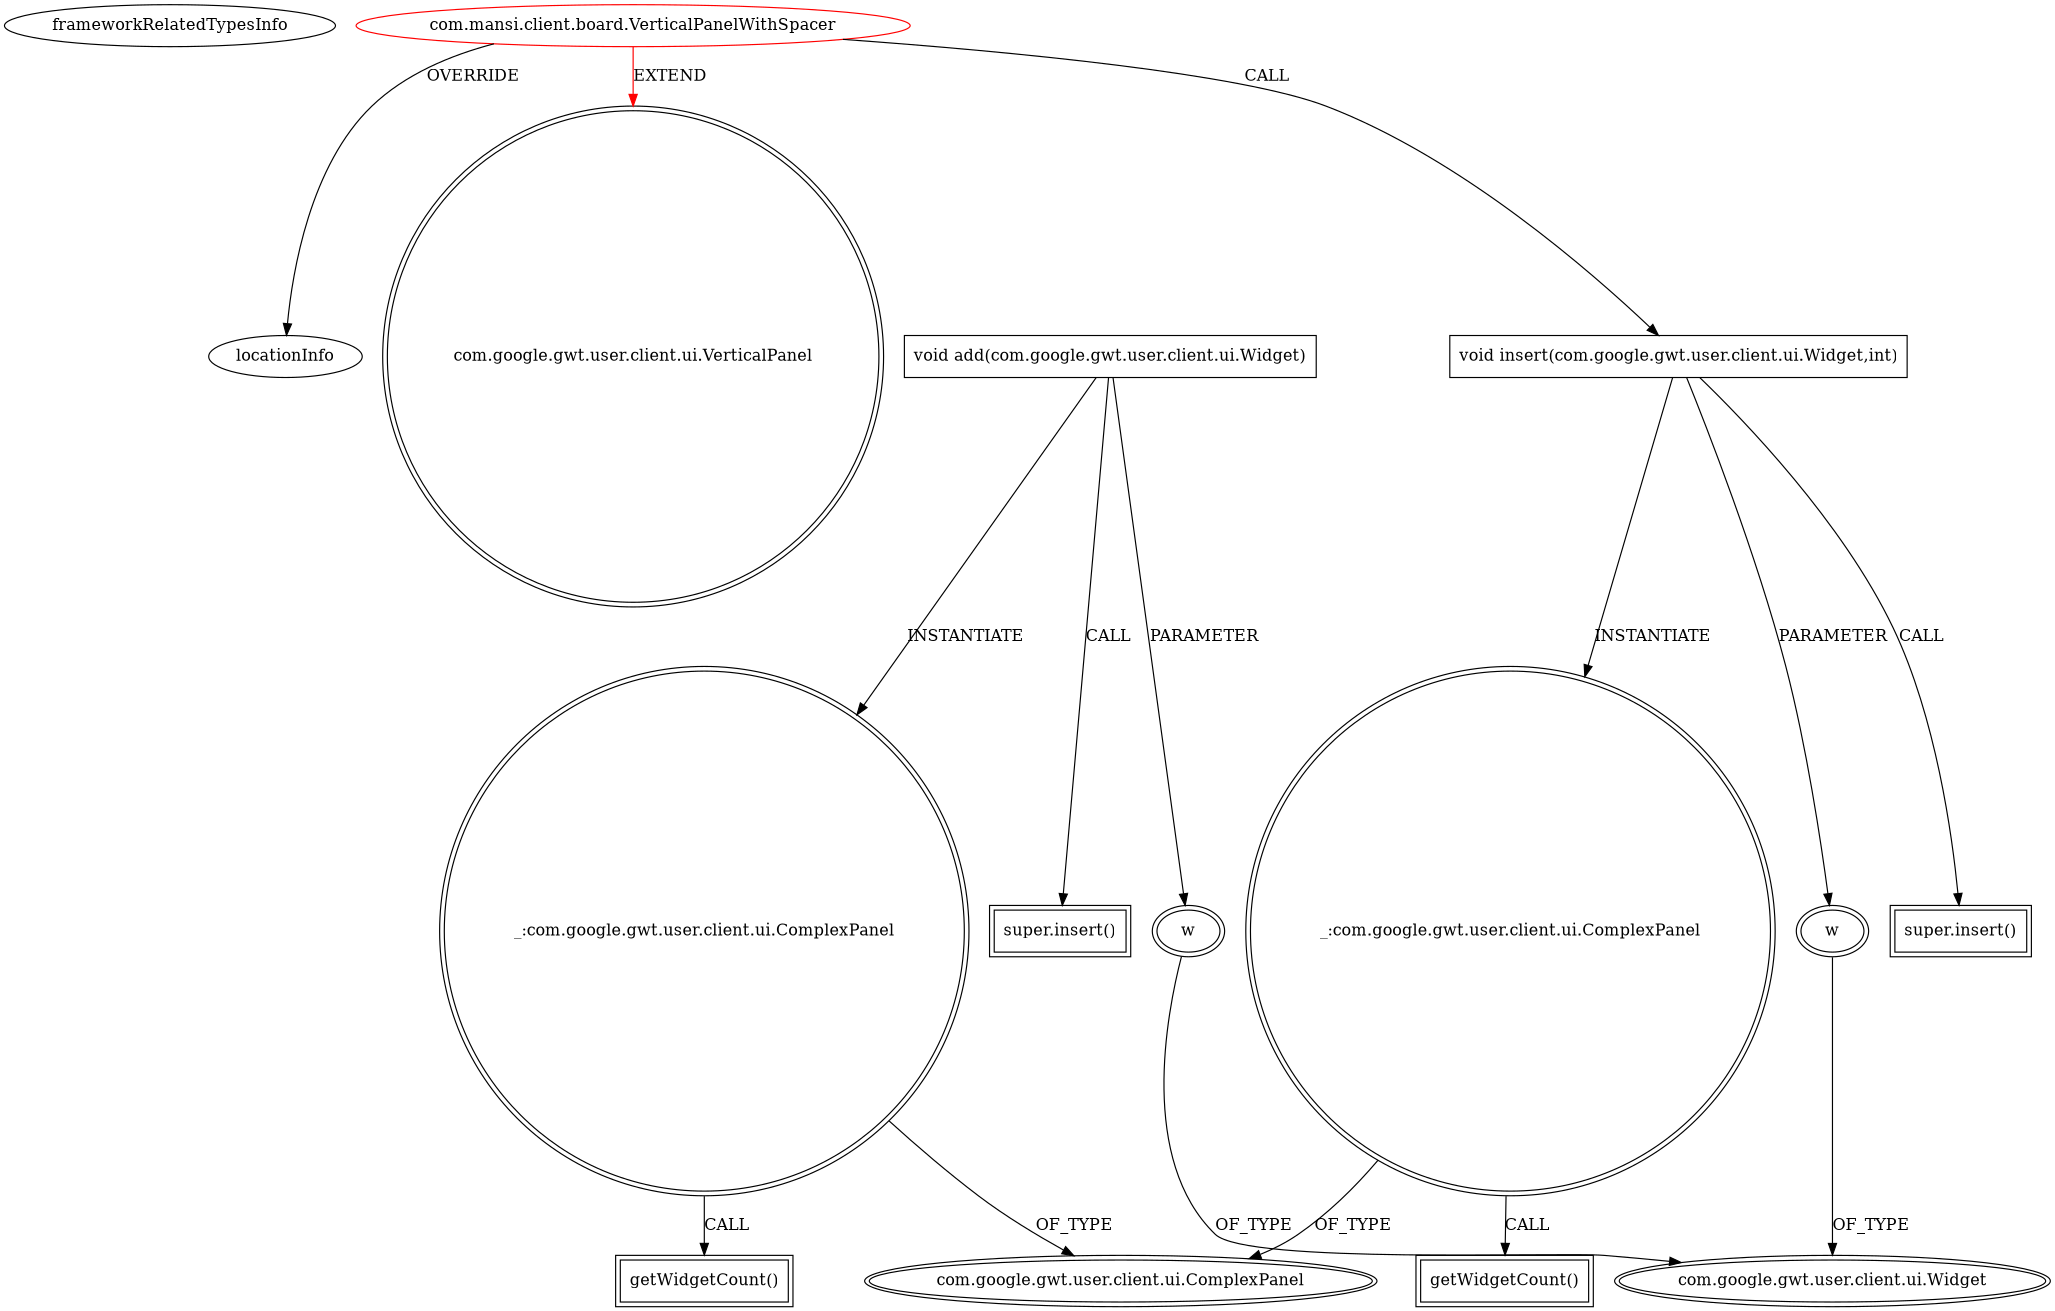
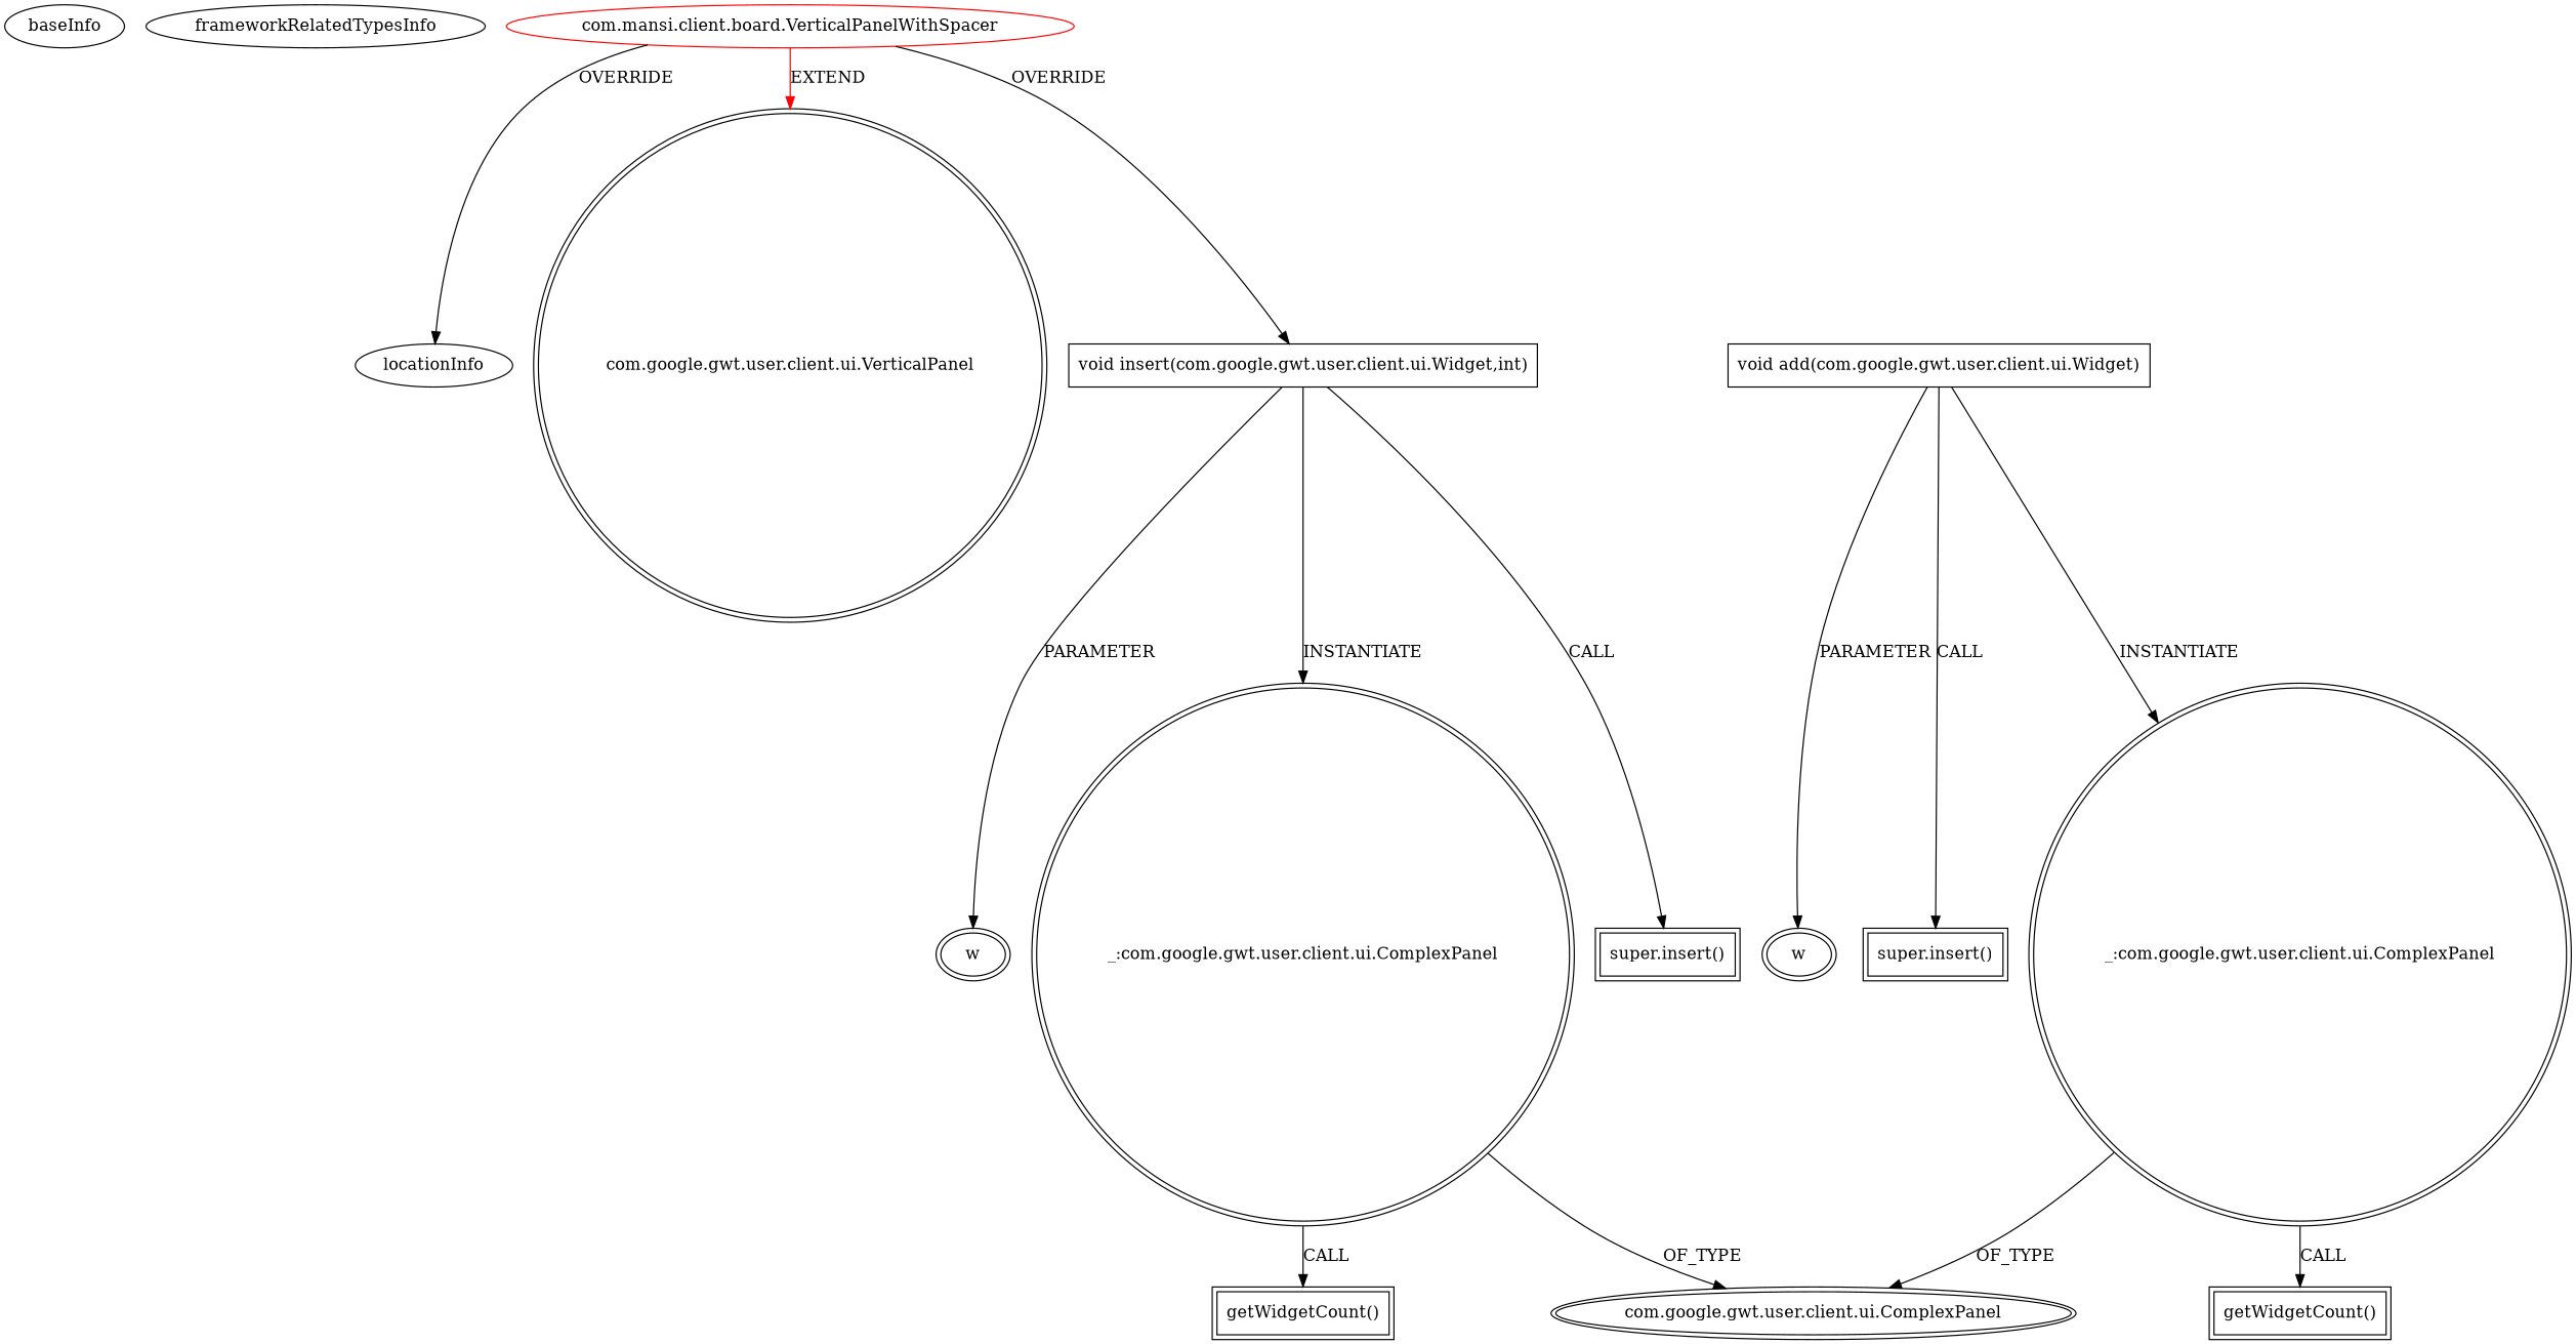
  digraph {
    node [isFrameworkType=true peripheries=2]
+   baseInfo [category=extension_graph graphId=3692 isAnonymous=false possibleRelation=false isFrameworkType="" peripheries=""]
    frameworkRelatedTypesInfo [0="com.google.gwt.user.client.ui.VerticalPanel" isFrameworkType="" peripheries=""]
    locationInfo [contextSignature=VerticalPanelWithSpacer filePath="/mansiT-UiBinder/UiBinder-master/uibinder/src/com/mansi/client/board/VerticalPanelWithSpacer.java" graphId=3692 projectName="mansiT-UiBinder" isFrameworkType="" peripheries=""]
    n4 [color=red isFrameworkType=false label="com.mansi.client.board.VerticalPanelWithSpacer" vertexType=ROOT_CLIENT_CLASS_DECLARATION peripheries=""]
    n5 [label="com.google.gwt.user.client.ui.VerticalPanel" shape=circle vertexType=FRAMEWORK_CLASS_TYPE]
    n6 [isFrameworkType=false label="void insert(com.google.gwt.user.client.ui.Widget,int)" shape=box vertexType=OVERRIDING_METHOD_DECLARATION peripheries=""]
    n7 [isFrameworkType=false label="void add(com.google.gwt.user.client.ui.Widget)" shape=box vertexType=OVERRIDING_METHOD_DECLARATION peripheries=""]
    n8 [label=w vertexType=PARAMETER_DECLARATION]
    n9 [label="super.insert()" shape=box vertexType=SUPER_CALL]
    n10 [label="_:com.google.gwt.user.client.ui.ComplexPanel" shape=circle vertexType=VARIABLE_EXPRESION]
    n11 [label=w vertexType=PARAMETER_DECLARATION]
    n12 [label="_:com.google.gwt.user.client.ui.ComplexPanel" shape=circle vertexType=VARIABLE_EXPRESION]
    n13 [label="super.insert()" shape=box vertexType=SUPER_CALL]
-   n14 [label="com.google.gwt.user.client.ui.Widget" vertexType=FRAMEWORK_CLASS_TYPE]
    n15 [label="com.google.gwt.user.client.ui.ComplexPanel" vertexType=FRAMEWORK_CLASS_TYPE]
    n16 [label="getWidgetCount()" shape=box vertexType=INSIDE_CALL]
    n17 [label="getWidgetCount()" shape=box vertexType=INSIDE_CALL]
    n4 -> locationInfo [label=OVERRIDE]
    n4 -> n5 [color=red label=EXTEND]
-   n4 -> n6 [label=CALL]
+   n4 -> n6 [label=OVERRIDE]
    n6 -> n11 [label=PARAMETER]
    n6 -> n12 [label=INSTANTIATE]
    n6 -> n13 [label=CALL]
    n7 -> n8 [label=PARAMETER]
    n7 -> n9 [label=CALL]
    n7 -> n10 [label=INSTANTIATE]
-   n8 -> n14 [label=OF_TYPE]
    n10 -> n15 [label=OF_TYPE]
    n10 -> n16 [label=CALL]
-   n11 -> n14 [label=OF_TYPE]
    n12 -> n15 [label=OF_TYPE]
    n12 -> n17 [label=CALL]
  }
